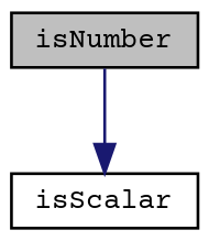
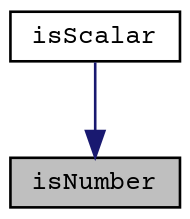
  digraph {
    rankdir=TB
    fontname="Courier Prime"
    node [color=black fontname="Courier Prime" fontsize=10 shape=record]
    n1 [fillcolor=grey75 fontcolor=black height=0.2 label=isNumber style=filled width=0.4]
    n2 [height=0.2 label=isScalar width=0.4]
-   n1 -> n2 [color=midnightblue fontname="Courier Prime" fontsize=10 labelfontname=Helvetica labelfontsize=10 style=solid]
+   n2 -> n1 [color=midnightblue fontname="Courier Prime" fontsize=10 labelfontname=Helvetica labelfontsize=10 style=solid]
  }
